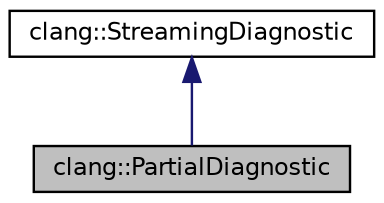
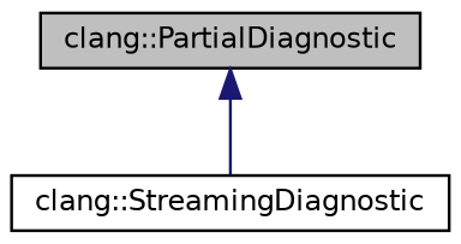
  digraph {
    node [color=black fontname=Helvetica fontsize=10 shape=record]
    n1 [fillcolor=grey75 fontcolor=black height=0.2 label="clang::PartialDiagnostic" style=filled width=0.4]
    n2 [height=0.2 label="clang::StreamingDiagnostic" width=0.4]
-   n2 -> n1 [color=midnightblue dir=back fontname=Helvetica fontsize=10 labelfontname=Helvetica labelfontsize=10 style=solid]
+   n1 -> n2 [color=midnightblue dir=back fontname=Helvetica fontsize=10 labelfontname=Helvetica labelfontsize=10 style=solid]
  }
